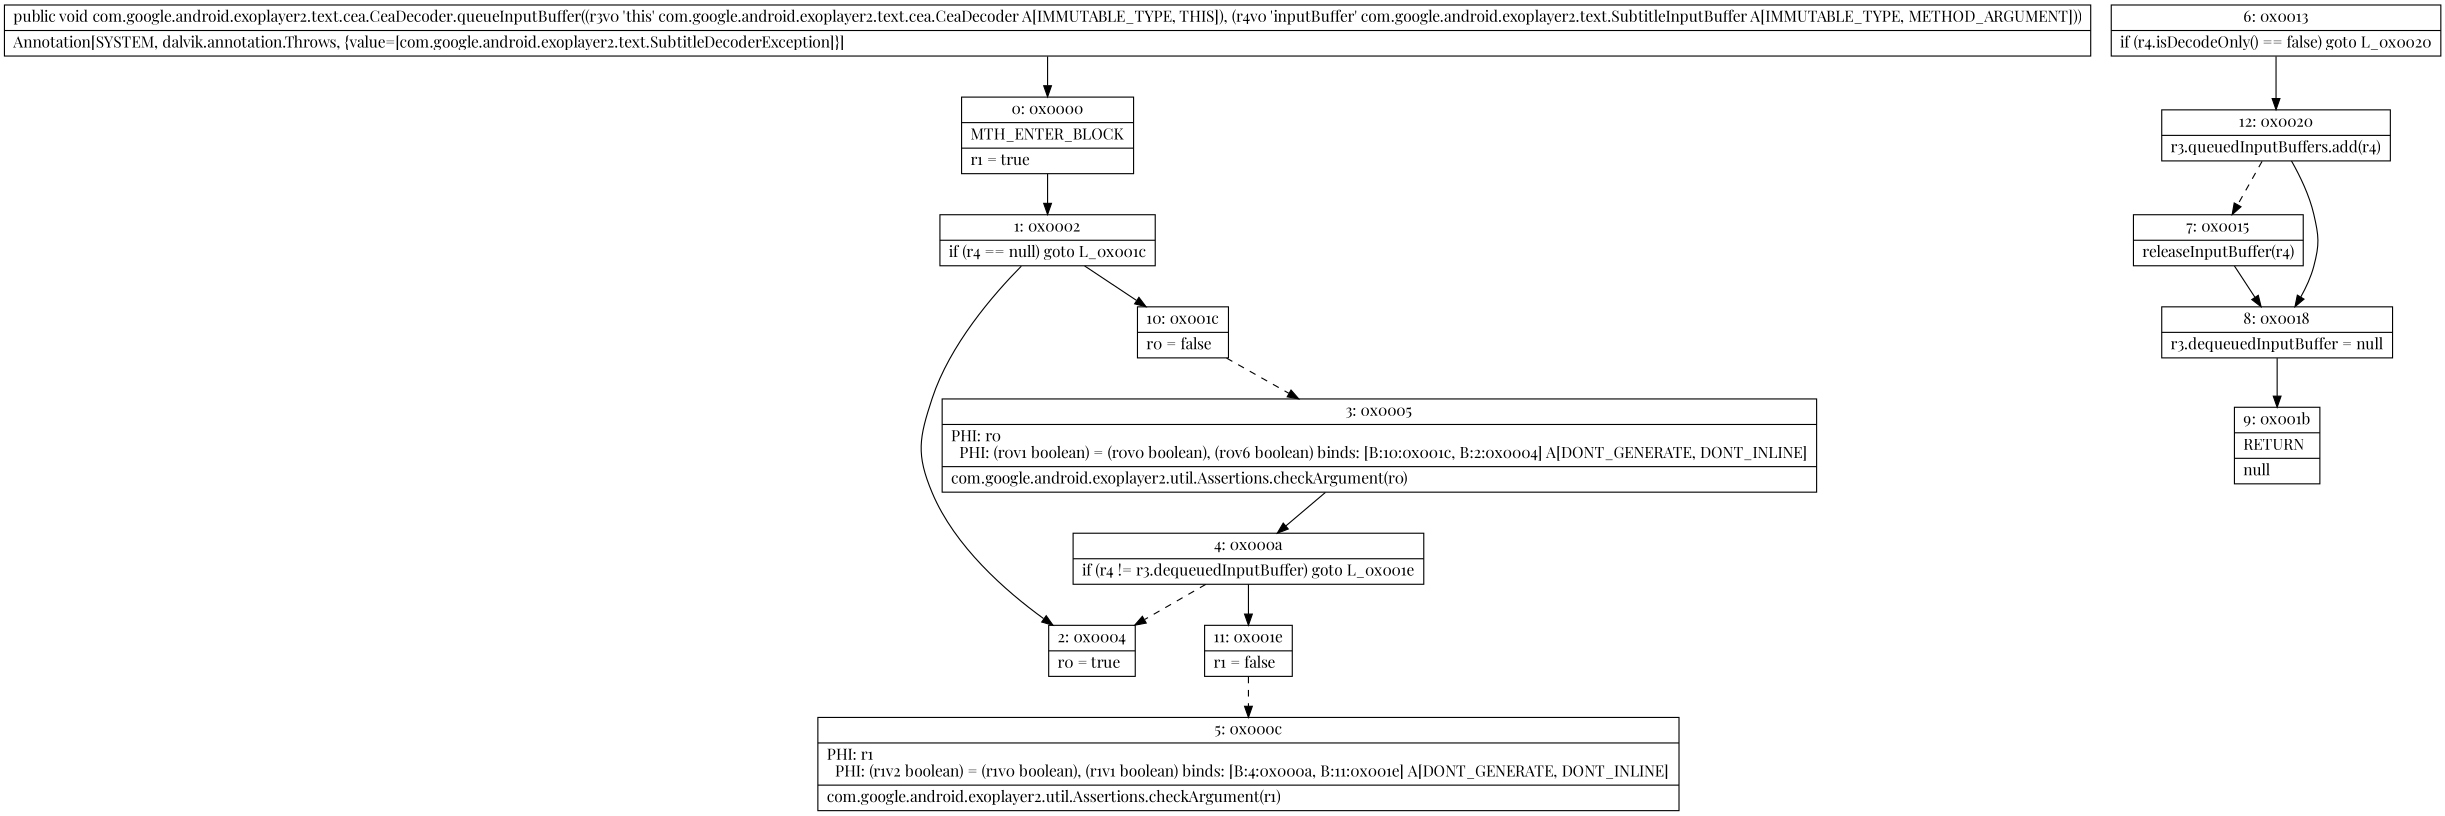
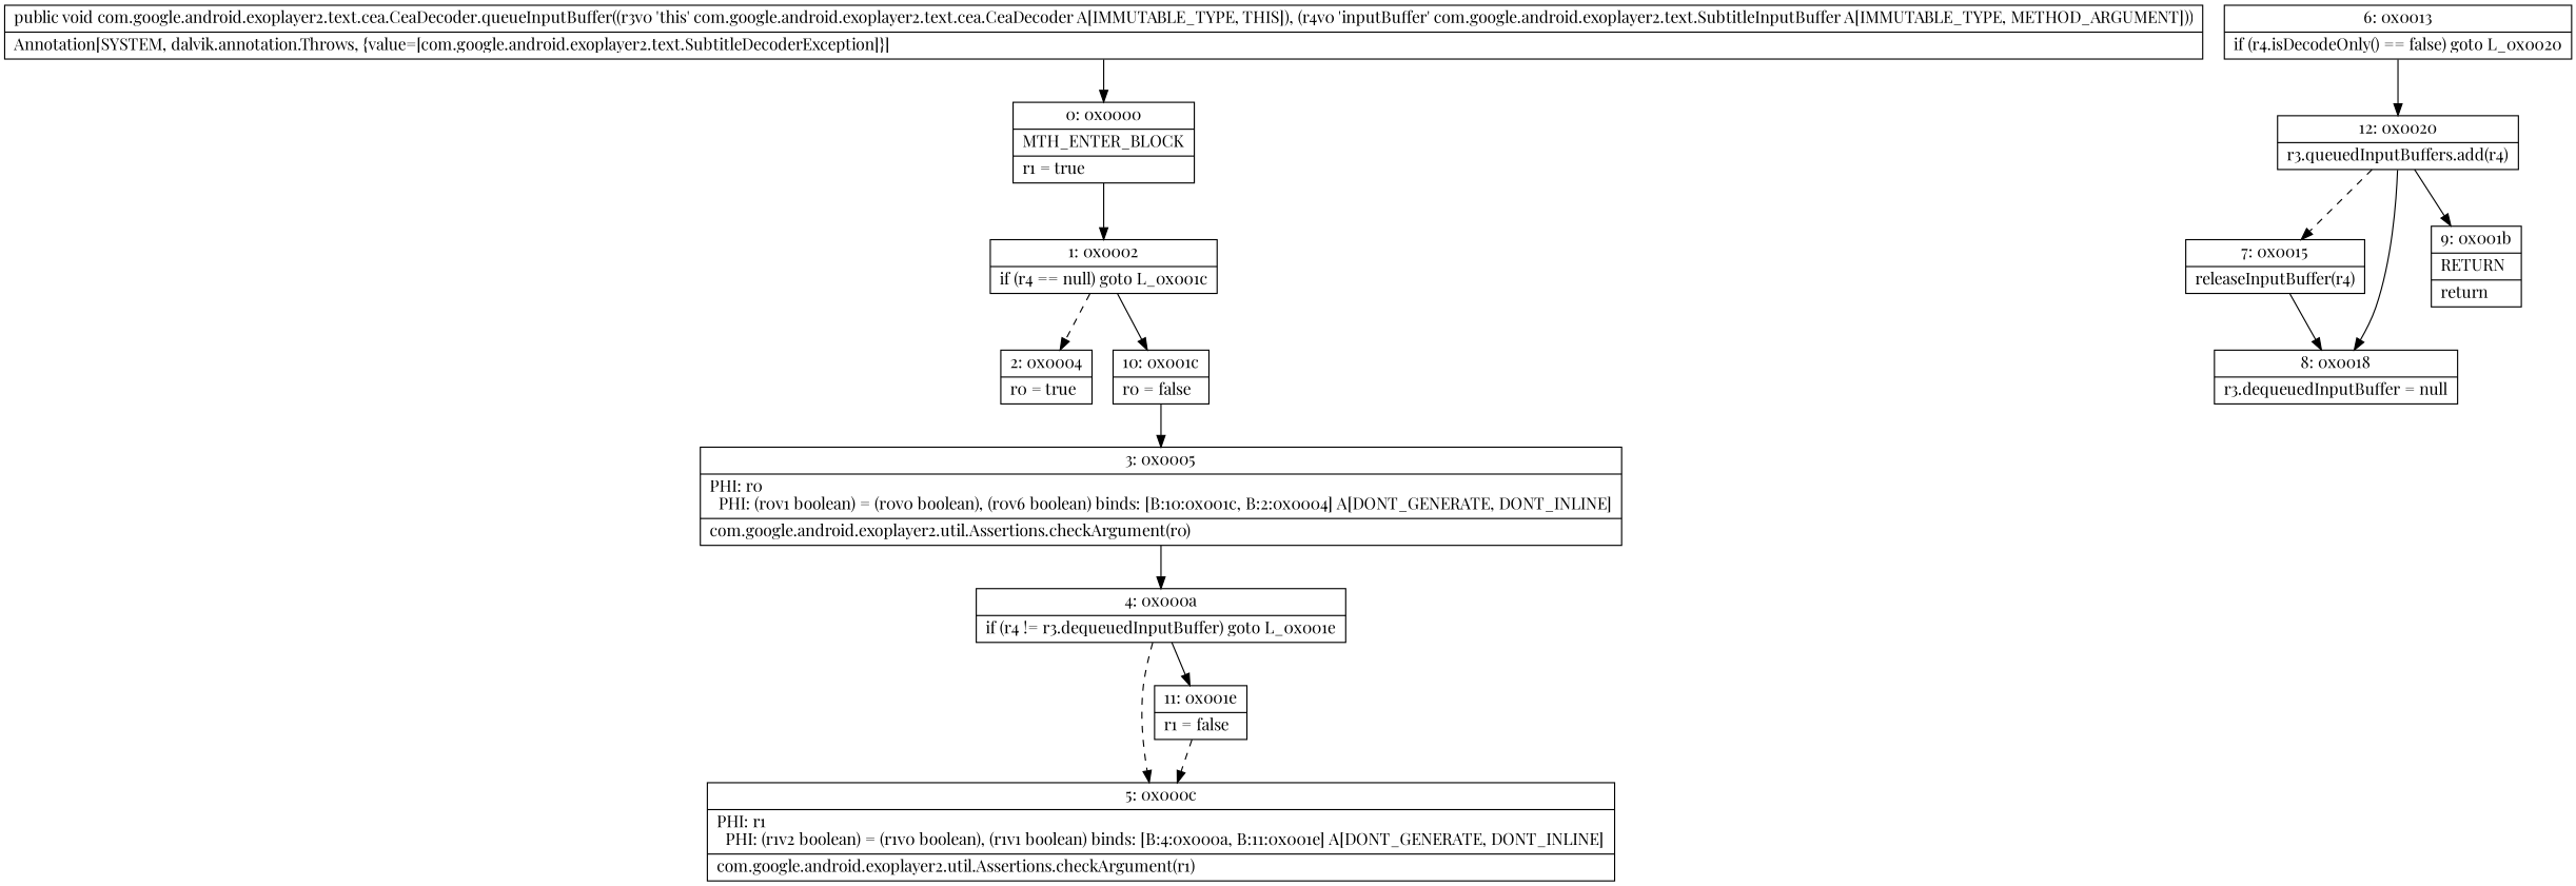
  digraph {
    fontname="Playfair Display"
    node [fontname="Playfair Display" shape=record]
    edge [fontname="Playfair Display"]
    n1 [label="{0\:\ 0x0000|MTH_ENTER_BLOCK\l|r1 = true\l}"]
    n2 [label="{1\:\ 0x0002|if (r4 == null) goto L_0x001c\l}"]
    n3 [label="{2\:\ 0x0004|r0 = true\l}"]
    n4 [label="{10\:\ 0x001c|r0 = false\l}"]
    n5 [label="{3\:\ 0x0005|PHI: r0 \l  PHI: (r0v1 boolean) = (r0v0 boolean), (r0v6 boolean) binds: [B:10:0x001c, B:2:0x0004] A[DONT_GENERATE, DONT_INLINE]\l|com.google.android.exoplayer2.util.Assertions.checkArgument(r0)\l}"]
    n6 [label="{4\:\ 0x000a|if (r4 != r3.dequeuedInputBuffer) goto L_0x001e\l}"]
    n7 [label="{5\:\ 0x000c|PHI: r1 \l  PHI: (r1v2 boolean) = (r1v0 boolean), (r1v1 boolean) binds: [B:4:0x000a, B:11:0x001e] A[DONT_GENERATE, DONT_INLINE]\l|com.google.android.exoplayer2.util.Assertions.checkArgument(r1)\l}"]
    n8 [label="{11\:\ 0x001e|r1 = false\l}"]
    n9 [label="{6\:\ 0x0013|if (r4.isDecodeOnly() == false) goto L_0x0020\l}"]
    n10 [label="{12\:\ 0x0020|r3.queuedInputBuffers.add(r4)\l}"]
    n11 [label="{7\:\ 0x0015|releaseInputBuffer(r4)\l}"]
    n12 [label="{8\:\ 0x0018|r3.dequeuedInputBuffer = null\l}"]
-   n13 [label="{9\:\ 0x001b|RETURN\l|null\l}"]
+   n13 [label="{9\:\ 0x001b|RETURN\l|return\l}"]
    n14 [label="{public void com.google.android.exoplayer2.text.cea.CeaDecoder.queueInputBuffer((r3v0 'this' com.google.android.exoplayer2.text.cea.CeaDecoder A[IMMUTABLE_TYPE, THIS]), (r4v0 'inputBuffer' com.google.android.exoplayer2.text.SubtitleInputBuffer A[IMMUTABLE_TYPE, METHOD_ARGUMENT]))  | Annotation[SYSTEM, dalvik.annotation.Throws, \{value=[com.google.android.exoplayer2.text.SubtitleDecoderException]\}]\l}"]
    n1 -> n2
-   n2 -> n3 [style=solid]
+   n2 -> n3 [style=dashed]
    n2 -> n4
-   n4 -> n5 [style=dashed]
+   n4 -> n5
    n5 -> n6
-   n6 -> n3 [style=dashed]
+   n6 -> n7 [style=dashed]
    n6 -> n8
    n8 -> n7 [style=dashed]
    n9 -> n10
    n10 -> n11 [style=dashed]
    n10 -> n12
    n11 -> n12
-   n12 -> n13
+   n10 -> n13
    n14 -> n1
  }
